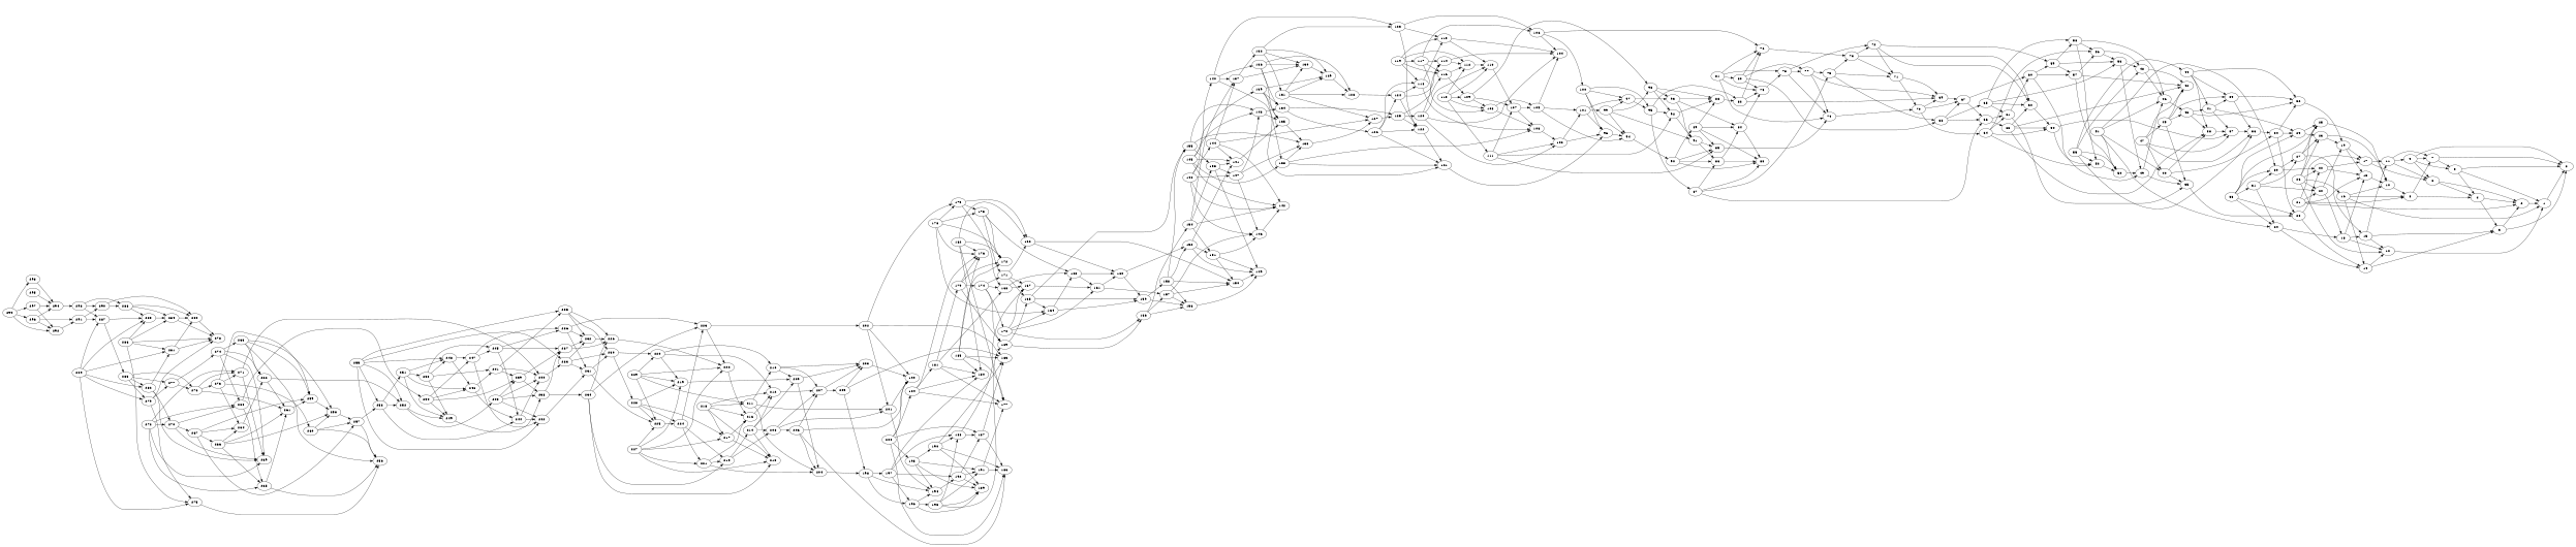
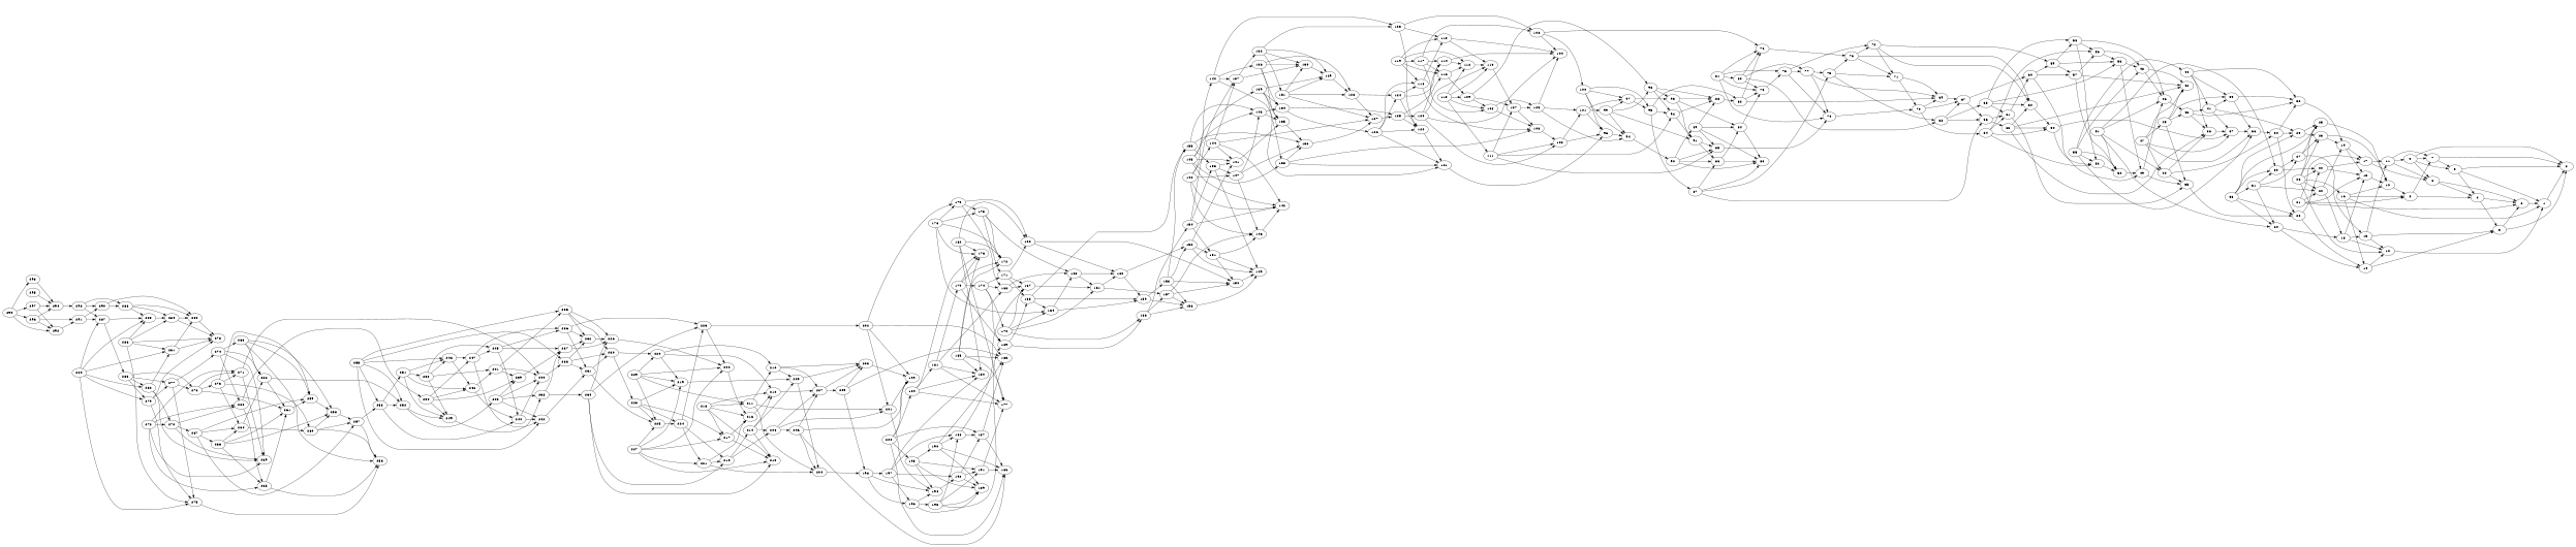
  digraph {
    rankdir=LR
    1
    0
    2
    3
    4
    5
    6
    7
    8
    9
    10
    11
    12
    13
    14
    15
    16
    17
    18
    19
    20
    21
    22
    23
    24
    25
    26
    27
    28
    29
    30
    31
    32
    33
    34
    35
    36
    37
    38
    39
    40
    41
    43
    44
    45
    42
    46
    47
    48
    49
    50
    51
    52
    53
    54
    55
    56
    57
    58
    59
    60
    61
    62
    63
    64
    65
    66
    67
    68
    69
    70
    71
    72
    73
    74
    75
    76
    77
    78
    79
    80
    81
    82
    84
    83
    85
    86
    87
    88
    89
    90
    91
    92
    93
    94
    95
    96
    97
    98
    99
    100
    101
    102
    103
    105
    104
    106
    107
    108
    109
    110
    111
    112
    113
    114
    115
    116
    117
    118
    119
    120
    121
    122
    123
    124
    125
    126
    127
    128
    129
    130
    131
    132
    133
    134
    135
    136
    137
    138
    139
    140
    141
    143
    144
    142
    145
    146
    147
    148
    150
    149
    151
    152
    153
    154
    155
    156
    157
    158
    159
    160
    161
    162
    163
    164
    165
    166
    167
    168
    169
    170
    171
    173
    172
    174
    175
    178
    176
    179
    181
    177
    180
    182
    184
    185
    183
    187
    186
    188
    190
    189
    191
    192
    193
    194
    195
    196
    197
    198
    200
    199
    201
    202
    203
    204
    205
    206
    207
    208
    209
    210
    211
    212
    214
    213
    215
    216
    217
    218
    219
    220
    221
    222
    223
    224
    225
    226
    227
    228
    229
    230
    231
    232
    233
    234
    235
    236
    237
    238
    239
    240
    241
    242
    243
    244
    245
    246
    247
    248
    249
    250
    251
    252
    253
    254
    255
    257
    256
    258
    259
    260
    261
    262
    263
    264
    265
    266
    267
    268
    270
    269
    271
    272
    273
    274
    275
    276
    277
    279
    278
    280
    281
    282
    283
    284
    285
    286
    287
    288
    289
    290
    291
    292
    293
    294
    295
    296
    297
    298
    299
    1 -> 0
    2 -> 1
    3 -> 0
    3 -> 2
    4 -> 2
    4 -> 3
    5 -> 1
    5 -> 0
    5 -> 4
    6 -> 2
    6 -> 4
    7 -> 0
    7 -> 5
    8 -> 4
    8 -> 7
    9 -> 0
    9 -> 5
    9 -> 6
    9 -> 7
    10 -> 8
    11 -> 6
    11 -> 7
    11 -> 9
    12 -> 1
    13 -> 10
    14 -> 3
    14 -> 12
    15 -> 3
    15 -> 11
    15 -> 12
    16 -> 1
    16 -> 8
    16 -> 10
    16 -> 14
    17 -> 6
    17 -> 11
    18 -> 12
    18 -> 13
    18 -> 15
    19 -> 13
    19 -> 17
    20 -> 18
    20 -> 19
    21 -> 2
    21 -> 8
    21 -> 13
    21 -> 17
    21 -> 20
    22 -> 13
    22 -> 17
    23 -> 10
    23 -> 19
    24 -> 14
    24 -> 18
    25 -> 10
    26 -> 12
    26 -> 16
    26 -> 20
    26 -> 22
    26 -> 23
    26 -> 25
    27 -> 15
    27 -> 23
    27 -> 25
    28 -> 14
    28 -> 22
    29 -> 23
    29 -> 25
    30 -> 22
    30 -> 27
    31 -> 20
    31 -> 24
    31 -> 27
    31 -> 30
    32 -> 19
    33 -> 24
    33 -> 25
    33 -> 28
    33 -> 29
    33 -> 30
    33 -> 31
    34 -> 28
    34 -> 29
    34 -> 32
    35 -> 28
    36 -> 34
    37 -> 36
    38 -> 37
    39 -> 32
    39 -> 36
    40 -> 34
    40 -> 35
    40 -> 38
    41 -> 29
    41 -> 37
    41 -> 39
    43 -> 32
    43 -> 38
    43 -> 41
    44 -> 32
    44 -> 38
    44 -> 39
    44 -> 41
    45 -> 35
    45 -> 39
    45 -> 43
    45 -> 42
    46 -> 43
    47 -> 36
    47 -> 37
    47 -> 40
    47 -> 45
    47 -> 42
    48 -> 42
    48 -> 46
    49 -> 35
    49 -> 46
    50 -> 49
    51 -> 24
    51 -> 30
    51 -> 40
    51 -> 46
    51 -> 50
    52 -> 50
    53 -> 48
    53 -> 49
    54 -> 37
    54 -> 52
    55 -> 36
    55 -> 44
    55 -> 48
    55 -> 50
    55 -> 52
    56 -> 48
    56 -> 53
    57 -> 42
    57 -> 50
    57 -> 56
    58 -> 46
    58 -> 52
    58 -> 56
    59 -> 53
    59 -> 57
    59 -> 58
    60 -> 49
    60 -> 57
    60 -> 59
    61 -> 35
    61 -> 60
    62 -> 54
    63 -> 38
    63 -> 42
    63 -> 54
    63 -> 62
    64 -> 52
    64 -> 54
    64 -> 56
    64 -> 61
    65 -> 53
    65 -> 58
    65 -> 61
    65 -> 62
    66 -> 61
    66 -> 63
    67 -> 60
    67 -> 66
    68 -> 65
    68 -> 66
    68 -> 67
    69 -> 67
    70 -> 64
    70 -> 67
    70 -> 69
    71 -> 69
    71 -> 70
    72 -> 59
    72 -> 62
    72 -> 71
    73 -> 62
    73 -> 71
    73 -> 72
    74 -> 70
    75 -> 68
    75 -> 71
    75 -> 73
    76 -> 73
    77 -> 69
    77 -> 74
    77 -> 75
    78 -> 72
    78 -> 74
    78 -> 77
    79 -> 78
    80 -> 68
    80 -> 76
    80 -> 77
    80 -> 79
    81 -> 74
    81 -> 76
    81 -> 78
    81 -> 79
    81 -> 80
    82 -> 69
    82 -> 76
    82 -> 79
    84 -> 79
    84 -> 83
    85 -> 74
    86 -> 84
    86 -> 83
    87 -> 66
    87 -> 75
    87 -> 83
    87 -> 86
    88 -> 82
    89 -> 84
    89 -> 83
    89 -> 85
    89 -> 88
    90 -> 83
    90 -> 85
    90 -> 86
    90 -> 89
    91 -> 85
    91 -> 86
    92 -> 88
    92 -> 91
    93 -> 84
    93 -> 88
    93 -> 91
    94 -> 90
    95 -> 82
    95 -> 87
    95 -> 92
    96 -> 94
    97 -> 93
    97 -> 95
    98 -> 88
    98 -> 92
    98 -> 93
    99 -> 91
    99 -> 94
    99 -> 97
    99 -> 98
    100 -> 94
    100 -> 95
    100 -> 96
    100 -> 97
    101 -> 96
    101 -> 97
    101 -> 99
    102 -> 96
    102 -> 101
    103 -> 102
    105 -> 94
    105 -> 101
    105 -> 104
    106 -> 76
    106 -> 100
    106 -> 104
    107 -> 103
    107 -> 105
    108 -> 103
    108 -> 105
    109 -> 98
    109 -> 107
    109 -> 108
    110 -> 107
    111 -> 85
    111 -> 92
    111 -> 102
    111 -> 107
    112 -> 110
    113 -> 108
    113 -> 109
    113 -> 110
    113 -> 111
    113 -> 112
    114 -> 104
    114 -> 112
    115 -> 104
    115 -> 110
    116 -> 109
    116 -> 112
    117 -> 106
    117 -> 108
    117 -> 114
    117 -> 116
    118 -> 103
    118 -> 115
    119 -> 112
    119 -> 115
    119 -> 116
    119 -> 117
    119 -> 118
    120 -> 102
    120 -> 104
    120 -> 110
    120 -> 114
    121 -> 96
    122 -> 121
    123 -> 106
    123 -> 115
    123 -> 122
    124 -> 114
    124 -> 118
    124 -> 122
    125 -> 116
    125 -> 120
    125 -> 122
    126 -> 118
    126 -> 121
    126 -> 122
    126 -> 124
    127 -> 125
    128 -> 124
+   128 -> 127
    129 -> 128
    130 -> 129
    131 -> 127
    131 -> 128
    131 -> 129
    131 -> 130
    132 -> 123
    132 -> 129
    132 -> 130
    132 -> 131
    133 -> 127
    134 -> 125
    134 -> 126
    135 -> 133
    136 -> 128
    136 -> 130
    136 -> 134
    136 -> 135
    137 -> 130
    137 -> 132
    138 -> 103
    138 -> 121
    138 -> 133
    139 -> 129
    139 -> 134
    139 -> 135
    139 -> 138
    140 -> 121
    140 -> 123
    140 -> 136
    140 -> 137
    141 -> 135
    143 -> 134
    143 -> 135
    144 -> 127
    144 -> 137
    144 -> 141
    144 -> 142
    145 -> 138
    145 -> 139
    145 -> 140
    145 -> 141
    145 -> 142
    146 -> 142
    147 -> 133
    147 -> 143
    147 -> 146
    148 -> 143
    148 -> 144
    148 -> 142
    148 -> 146
    148 -> 147
    150 -> 149
    151 -> 146
    151 -> 150
    151 -> 149
    152 -> 141
    152 -> 149
    152 -> 151
    153 -> 141
    153 -> 147
    153 -> 149
    154 -> 137
    154 -> 142
    154 -> 151
    154 -> 153
    155 -> 133
    155 -> 143
    155 -> 153
    156 -> 149
    157 -> 146
    157 -> 150
    157 -> 156
    158 -> 150
    158 -> 152
    158 -> 155
    158 -> 156
    159 -> 156
    159 -> 158
    160 -> 152
    160 -> 159
    161 -> 157
    161 -> 160
    162 -> 150
    162 -> 160
    163 -> 160
    163 -> 161
    164 -> 159
    164 -> 163
    165 -> 155
    165 -> 159
    165 -> 164
    166 -> 154
    166 -> 156
    166 -> 157
    167 -> 161
    168 -> 163
    168 -> 167
    169 -> 165
    169 -> 166
    170 -> 161
    170 -> 164
    170 -> 166
    170 -> 167
    171 -> 162
    171 -> 165
    171 -> 167
    173 -> 163
    173 -> 171
    173 -> 172
    174 -> 168
    174 -> 169
    174 -> 170
    174 -> 171
    175 -> 162
    175 -> 168
    175 -> 173
    178 -> 164
    178 -> 173
    178 -> 172
    178 -> 175
    178 -> 176
    179 -> 169
    179 -> 172
    179 -> 174
    179 -> 176
    181 -> 168
    181 -> 179
    181 -> 177
    181 -> 180
    182 -> 162
    182 -> 172
    182 -> 176
    182 -> 177
    182 -> 180
    184 -> 176
    184 -> 181
    184 -> 177
    184 -> 180
    185 -> 172
    185 -> 176
    185 -> 177
    185 -> 180
    185 -> 183
    187 -> 183
    187 -> 186
    188 -> 167
    188 -> 187
    190 -> 183
    190 -> 186
    190 -> 188
    190 -> 189
    191 -> 177
    191 -> 186
    192 -> 187
    192 -> 189
    192 -> 191
    193 -> 169
    193 -> 188
    193 -> 189
    193 -> 191
    194 -> 192
    195 -> 190
    195 -> 189
    195 -> 191
    195 -> 194
    196 -> 189
    196 -> 193
    196 -> 194
    197 -> 180
    197 -> 188
    197 -> 192
    197 -> 196
    198 -> 194
    198 -> 196
    198 -> 197
    200 -> 184
    200 -> 187
    200 -> 186
    200 -> 195
    200 -> 199
    201 -> 194
    201 -> 199
    202 -> 175
    202 -> 183
    202 -> 199
    202 -> 201
    203 -> 199
    204 -> 198
    205 -> 183
    205 -> 198
    205 -> 203
    206 -> 186
    206 -> 199
    206 -> 204
    206 -> 207
    207 -> 203
    207 -> 205
    208 -> 201
    208 -> 206
    208 -> 207
    209 -> 203
    209 -> 204
    210 -> 203
    210 -> 207
    210 -> 209
    211 -> 201
    211 -> 204
    211 -> 210
    212 -> 207
    214 -> 208
    214 -> 209
    214 -> 212
    214 -> 213
    215 -> 208
    215 -> 214
    216 -> 212
    217 -> 213
    217 -> 216
    218 -> 211
    218 -> 212
    218 -> 213
    218 -> 216
    218 -> 217
    219 -> 209
    220 -> 210
    220 -> 212
    220 -> 219
    221 -> 204
    221 -> 215
    221 -> 216
    222 -> 216
    223 -> 202
    223 -> 222
    224 -> 215
    224 -> 221
    224 -> 223
    225 -> 224
    226 -> 222
    227 -> 213
    227 -> 217
    227 -> 219
    227 -> 221
    227 -> 222
    227 -> 225
    228 -> 217
    228 -> 219
    228 -> 224
    228 -> 225
    229 -> 211
    229 -> 219
    229 -> 220
    229 -> 222
    229 -> 225
    230 -> 220
    230 -> 228
    231 -> 225
    231 -> 230
    232 -> 226
    233 -> 230
    233 -> 231
    233 -> 232
    234 -> 213
    234 -> 215
    234 -> 223
    234 -> 226
    235 -> 226
    235 -> 230
    235 -> 232
    236 -> 223
    236 -> 231
    236 -> 232
    237 -> 226
    237 -> 232
    238 -> 234
    238 -> 237
    239 -> 237
-   239 -> 238
    240 -> 233
    241 -> 235
    241 -> 239
    241 -> 240
    242 -> 231
    243 -> 238
    243 -> 239
    243 -> 240
    243 -> 242
    244 -> 240
    244 -> 242
    245 -> 236
    245 -> 237
    245 -> 244
    246 -> 241
    246 -> 244
    247 -> 236
    247 -> 242
    247 -> 245
    248 -> 246
    248 -> 247
    249 -> 238
    250 -> 241
    250 -> 245
    250 -> 248
    250 -> 249
    251 -> 246
    251 -> 248
    251 -> 249
    251 -> 250
    252 -> 243
    252 -> 249
    253 -> 244
    253 -> 251
    253 -> 252
    254 -> 239
    254 -> 246
    254 -> 247
    254 -> 249
    255 -> 233
    255 -> 235
    255 -> 242
    255 -> 248
    255 -> 252
    255 -> 253
    257 -> 253
    257 -> 256
    258 -> 257
    259 -> 258
    260 -> 257
    260 -> 256
    260 -> 258
    261 -> 259
    262 -> 252
    262 -> 261
    263 -> 256
    263 -> 258
    263 -> 259
    263 -> 262
+   264 -> 260
    264 -> 262
    265 -> 256
    265 -> 261
    266 -> 258
    266 -> 261
    266 -> 264
    266 -> 265
    267 -> 257
    267 -> 259
    267 -> 264
    267 -> 266
    268 -> 254
    268 -> 265
    270 -> 267
    270 -> 268
    270 -> 269
    271 -> 240
    271 -> 269
    272 -> 265
    272 -> 268
    272 -> 270
    272 -> 269
    272 -> 271
    273 -> 259
    273 -> 260
    273 -> 264
    273 -> 271
    274 -> 262
    274 -> 263
    274 -> 268
    274 -> 269
    275 -> 256
    276 -> 261
    276 -> 271
    276 -> 273
    277 -> 274
+   277 -> 275
    277 -> 276
    279 -> 275
    279 -> 277
    279 -> 278
    280 -> 278
    281 -> 278
    281 -> 280
    282 -> 270
    282 -> 269
    282 -> 281
    283 -> 276
    283 -> 277
    283 -> 279
    283 -> 282
    284 -> 278
    284 -> 280
    285 -> 284
    286 -> 275
    286 -> 278
    286 -> 281
    286 -> 284
    286 -> 285
    287 -> 283
    287 -> 285
    288 -> 280
    288 -> 284
    288 -> 285
    289 -> 275
    289 -> 279
    289 -> 281
    289 -> 282
    289 -> 285
    289 -> 287
    290 -> 280
    290 -> 288
    291 -> 287
    291 -> 290
    292 -> 291
    293 -> 287
    293 -> 288
    293 -> 290
    294 -> 293
    295 -> 294
    296 -> 291
    296 -> 292
    296 -> 294
    297 -> 292
    297 -> 294
    298 -> 294
    299 -> 292
    299 -> 296
    299 -> 297
    299 -> 298
  }
